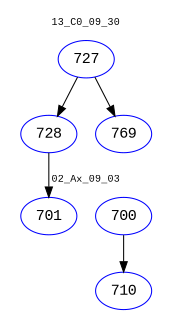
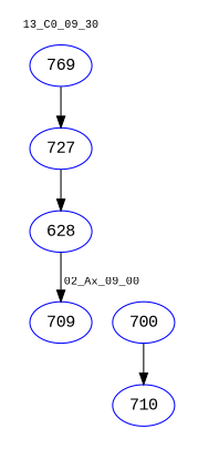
  digraph {
    fontname="Liberation Mono"
    node [color=blue fontname="Liberation Mono"]
    edge [color=black fontname="Liberation Mono"]
    n1 [label=700]
-   n2 [label=701]
+   n2 [label=709]
    n3 [label=710]
    n4 [label=727]
-   n5 [label=728]
+   n5 [label=628]
    n6 [label=769]
    subgraph cluster_1 {
      color=white
      fontsize=10
-     label="02_Ax_09_03"
+     label="02_Ax_09_00"
      n1
      n2
      n3
    }
    subgraph cluster_2 {
      color=white
      fontsize=10
      label="13_C0_09_30"
      n4
      n5
      n6
    }
    n1 -> n3
    n4 -> n5
-   n4 -> n6
+   n6 -> n4
    n5 -> n2
  }
